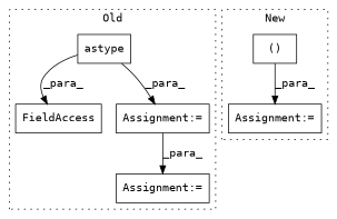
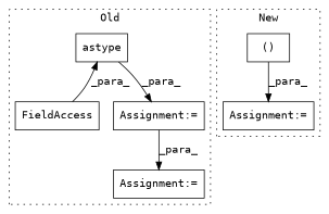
  digraph {
    fontname="DejaVu Sans Mono"
    node [a=7 l=1 shape=box fontname="DejaVu Sans Mono"]
    edge [fontname="DejaVu Sans Mono"]
    n1 [a=32 l="7,1" label=astype s="1271,1291"]
    n2 [label="Assignment:=" s=1410]
    n3 [a=22 l=13 label=FieldAccess s=1278]
    n4 [label="Assignment:=" s=1083]
    n5 [a=106 l=16 label="()" s=1367]
    n6 [label="Assignment:=" s=1188]
    subgraph cluster_1 {
      label=Old
      style=dotted
      n1
      n2
      n3
      n4
    }
    subgraph cluster_2 {
      label=New
      style=dotted
      n5
      n6
    }
    n1 -> n4 [label=_para_]
-   n1 -> n3 [label=_para_]
+   n3 -> n1 [label=_para_]
    n4 -> n2 [label=_para_]
    n5 -> n6 [label=_para_]
  }
